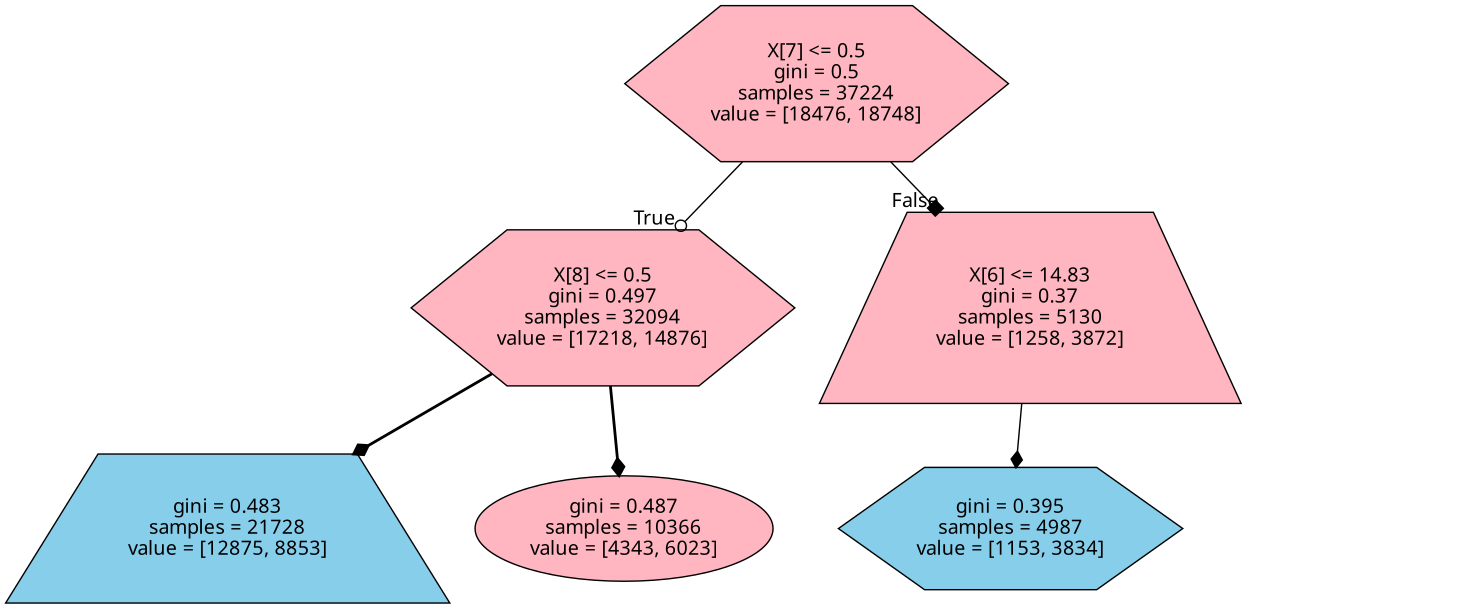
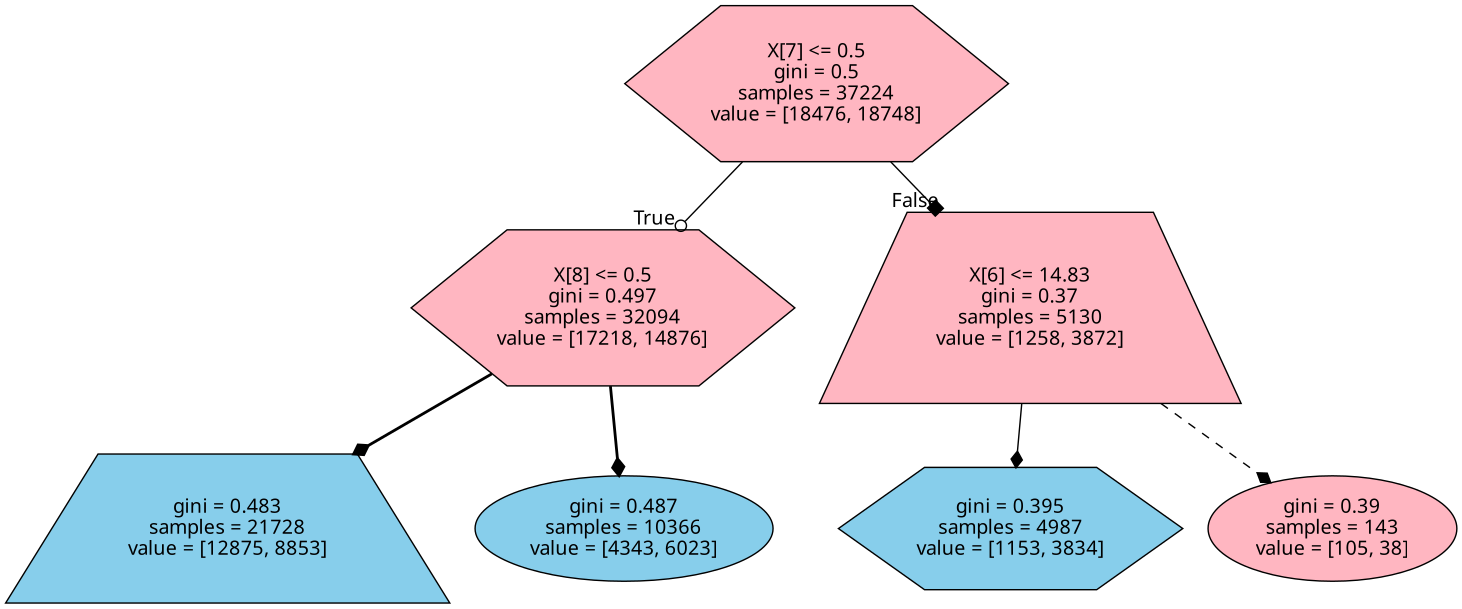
  digraph {
    fontname="Noto Sans"
    node [fillcolor=lightpink fontname="Noto Sans" shape=hexagon style=filled]
    edge [arrowhead=diamond fontname="Noto Sans" style=solid]
    n1 [label="X[7] <= 0.5\ngini = 0.5\nsamples = 37224\nvalue = [18476, 18748]"]
    n2 [label="X[8] <= 0.5\ngini = 0.497\nsamples = 32094\nvalue = [17218, 14876]"]
    n3 [label="X[6] <= 14.83\ngini = 0.37\nsamples = 5130\nvalue = [1258, 3872]" shape=trapezium]
    n4 [fillcolor=skyblue label="gini = 0.483\nsamples = 21728\nvalue = [12875, 8853]" shape=trapezium]
-   n5 [label="gini = 0.487\nsamples = 10366\nvalue = [4343, 6023]" shape=ellipse]
+   n5 [fillcolor=skyblue label="gini = 0.487\nsamples = 10366\nvalue = [4343, 6023]" shape=ellipse]
    n6 [fillcolor=skyblue label="gini = 0.395\nsamples = 4987\nvalue = [1153, 3834]"]
+   n7 [label="gini = 0.39\nsamples = 143\nvalue = [105, 38]" shape=ellipse]
    n1 -> n2 [arrowhead=odot headlabel=True labelangle=45 labeldistance=2.5]
    n1 -> n3 [arrowhead=box headlabel=False labelangle=-45 labeldistance=2.5]
    n2 -> n4 [style=bold]
    n2 -> n5 [style=bold]
    n3 -> n6
+   n3 -> n7 [style=dashed]
  }
